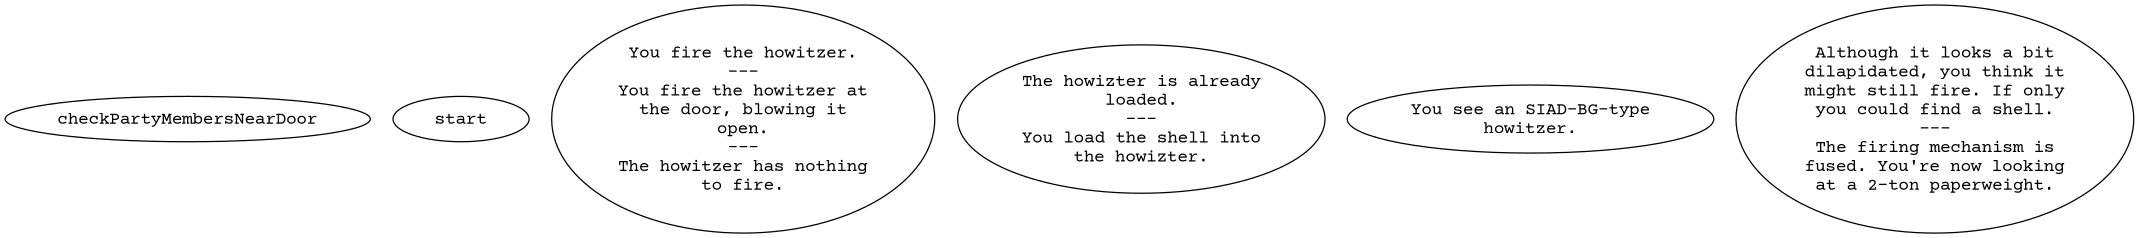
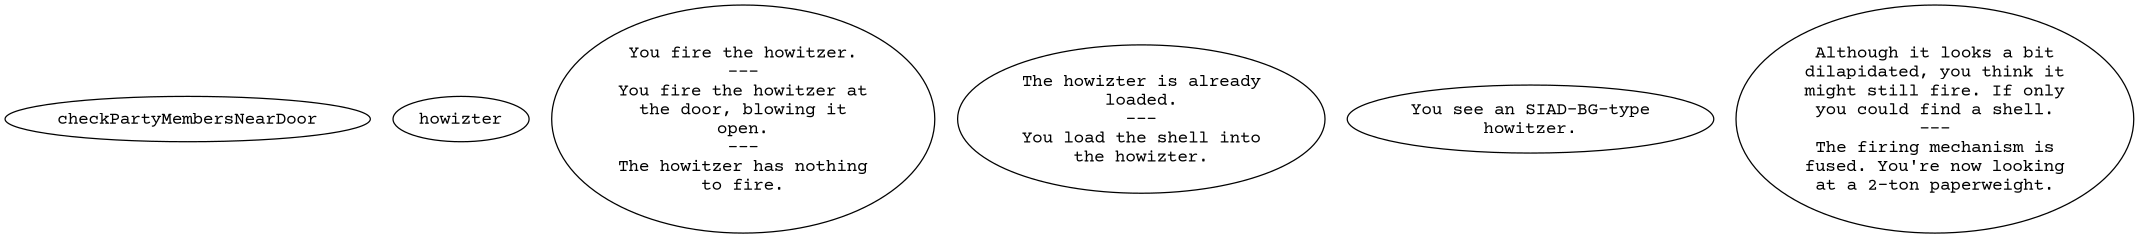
  digraph {
    fontname="Courier Prime"
    node [color="#000000" fillcolor="#FFFFFF" style=filled fontname="Courier Prime"]
    checkPartyMembersNearDoor
-   start
+   start [label=howizter]
    n3 [label="You fire the howitzer.\n---\nYou fire the howitzer at\nthe door, blowing it\nopen.\n---\nThe howitzer has nothing\nto fire."]
    n4 [label="The howizter is already\nloaded.\n---\nYou load the shell into\nthe howizter."]
    n5 [label="You see an SIAD-BG-type\nhowitzer."]
    n6 [label="Although it looks a bit\ndilapidated, you think it\nmight still fire. If only\nyou could find a shell.\n---\nThe firing mechanism is\nfused. You're now looking\nat a 2-ton paperweight."]
  }
